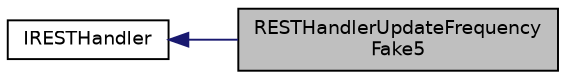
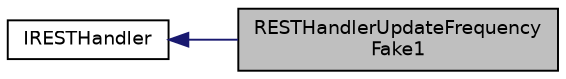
  digraph {
    rankdir=LR
    node [color=black fontname=Helvetica fontsize=10 shape=record style=filled]
-   n1 [fillcolor=grey75 fontcolor=black height=0.2 label="RESTHandlerUpdateFrequency\lFake5" width=0.4]
+   n1 [fillcolor=grey75 fontcolor=black height=0.2 label="RESTHandlerUpdateFrequency\lFake1" width=0.4]
    n2 [fillcolor=white height=0.2 label=IRESTHandler width=0.4]
    n2 -> n1 [color=midnightblue dir=back fontname=Helvetica fontsize=10 labelfontname=Helvetica labelfontsize=10 style=solid]
  }
